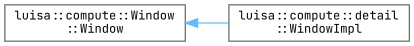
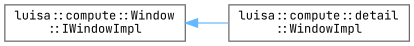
  digraph {
    rankdir=LR
    fontname="JetBrains Mono"
    node [color=grey40 fillcolor=white fontname="JetBrains Mono" fontsize=10 shape=box style=filled]
-   n1 [height=0.2 label="luisa::compute::Window\l::Window" width=0.4]
+   n1 [height=0.2 label="luisa::compute::Window\l::IWindowImpl" width=0.4]
    n2 [height=0.2 label="luisa::compute::detail\l::WindowImpl" width=0.4]
    n1 -> n2 [color=steelblue1 dir=back fontname="JetBrains Mono" fontsize=10 labelfontname=Helvetica labelfontsize=10 style=solid]
  }
